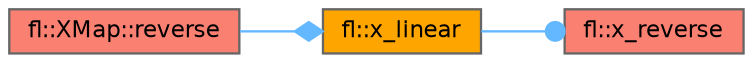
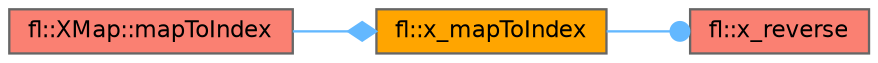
  digraph {
    rankdir=LR
    node [color=grey40 fillcolor=salmon fontname=Helvetica fontsize=10 shape=box style=filled]
    edge [color=steelblue1 fontname=Helvetica fontsize=10 labelfontname=Helvetica labelfontsize=10 style=solid]
-   n1 [color=gray40 fontcolor=black height=0.2 label="fl::XMap::reverse" width=0.4]
-   n2 [fillcolor=orange height=0.2 label="fl::x_linear" width=0.4]
+   n1 [color=gray40 fontcolor=black height=0.2 label="fl::XMap::mapToIndex" width=0.4]
+   n2 [fillcolor=orange height=0.2 label="fl::x_mapToIndex" width=0.4]
    n3 [height=0.2 label="fl::x_reverse" width=0.4]
    n1 -> n2 [arrowhead=diamond]
    n2 -> n3 [arrowhead=dot]
  }
